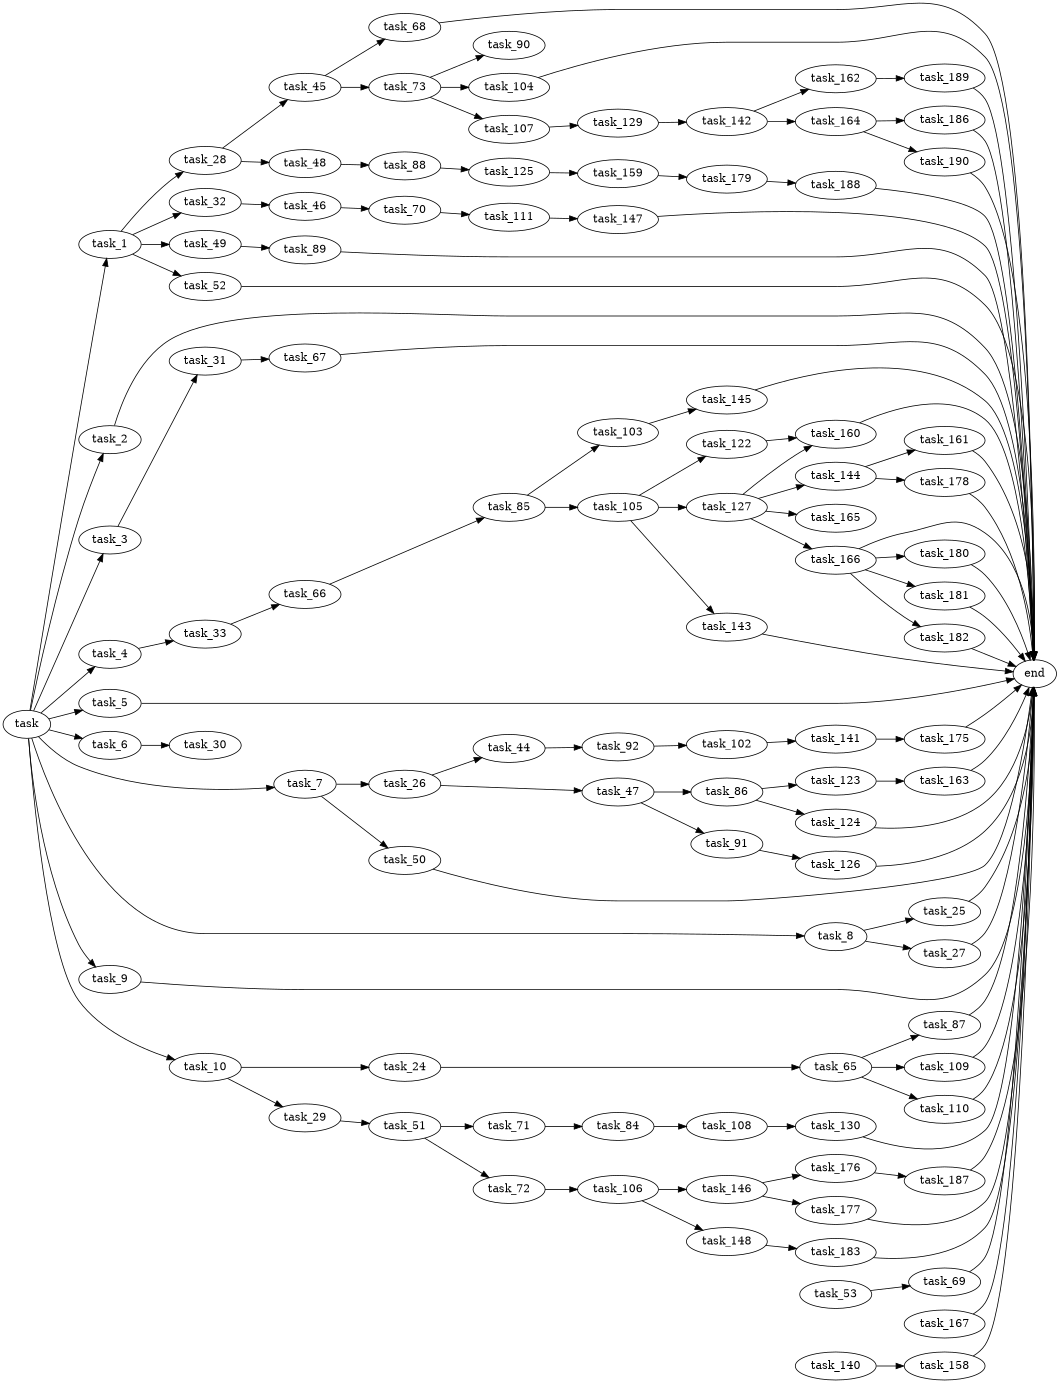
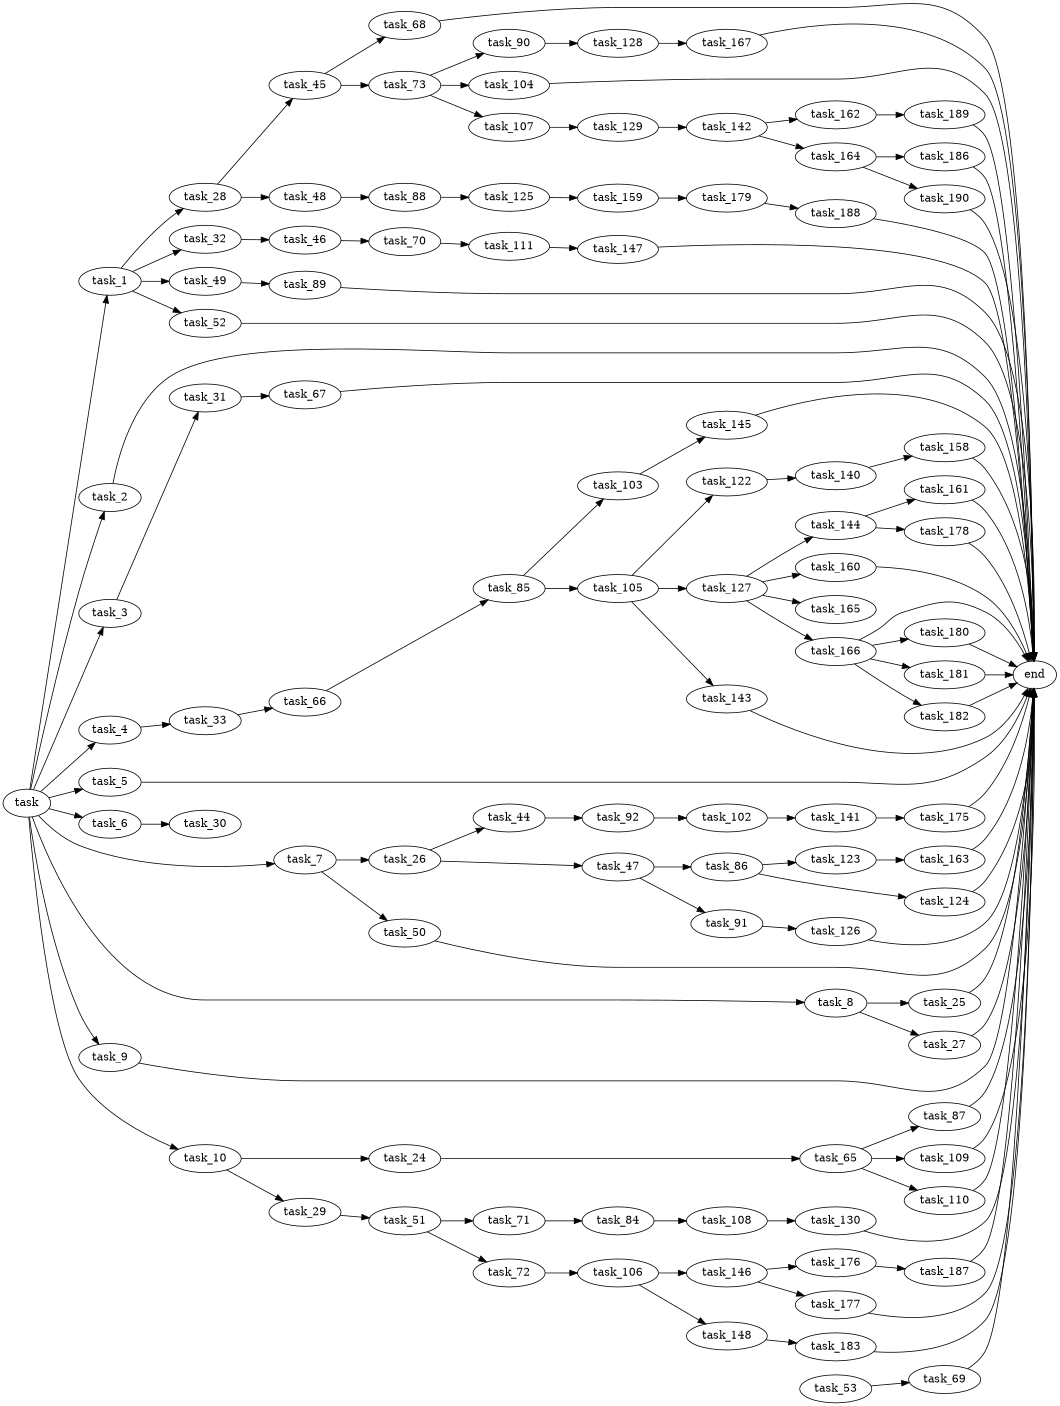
  digraph {
    rankdir=LR
    n1 [label=task]
    task_1
    task_2
    task_3
    task_4
    task_5
    task_6
    task_7
    task_8
    task_9
    task_10
    task_28
    task_32
    task_49
    task_52
    end
    task_31
    task_33
    task_30
    task_26
    task_50
    task_25
    task_27
    task_24
    task_29
    task_45
    task_48
    task_46
    task_89
    task_67
    task_66
    task_44
    task_47
    task_65
    task_51
    task_87
    task_109
    task_110
    task_92
    task_86
    task_91
    task_68
    task_73
    task_88
    task_71
    task_72
    task_53
    task_69
    task_70
    task_85
    task_102
    task_90
    task_104
    task_107
    task_111
    task_123
    task_124
    task_126
    task_125
    task_84
    task_106
    task_103
    task_105
    task_147
    task_108
    task_146
    task_148
+   task_128
    task_129
    task_130
    task_145
    task_122
    task_127
    task_143
    task_163
    task_159
    task_167
    task_141
    task_175
    task_140
    task_144
    task_160
    task_165
    task_166
    task_176
    task_177
    task_183
    task_142
    task_158
    task_179
    task_161
    task_178
    task_180
    task_181
    task_182
    task_162
    task_164
    task_189
    task_186
    task_190
    task_187
    task_188
    n1 -> task_1
    n1 -> task_2
    n1 -> task_3
    n1 -> task_4
    n1 -> task_5
    n1 -> task_6
    n1 -> task_7
    n1 -> task_8
    n1 -> task_9
    n1 -> task_10
    task_1 -> task_28
    task_1 -> task_32
    task_1 -> task_49
    task_1 -> task_52
    task_2 -> end
    task_3 -> task_31
    task_4 -> task_33
    task_5 -> end
    task_6 -> task_30
    task_7 -> task_26
    task_7 -> task_50
    task_8 -> task_25
    task_8 -> task_27
    task_9 -> end
    task_10 -> task_24
    task_10 -> task_29
    task_28 -> task_45
    task_28 -> task_48
    task_32 -> task_46
    task_49 -> task_89
    task_52 -> end
    task_31 -> task_67
    task_33 -> task_66
    task_26 -> task_44
    task_26 -> task_47
    task_50 -> end
    task_25 -> end
    task_27 -> end
    task_24 -> task_65
    task_29 -> task_51
    task_45 -> task_68
    task_45 -> task_73
    task_48 -> task_88
    task_46 -> task_70
    task_89 -> end
    task_67 -> end
    task_66 -> task_85
    task_44 -> task_92
    task_47 -> task_86
    task_47 -> task_91
    task_65 -> task_87
    task_65 -> task_109
    task_65 -> task_110
    task_51 -> task_71
    task_51 -> task_72
    task_87 -> end
    task_109 -> end
    task_110 -> end
    task_92 -> task_102
    task_86 -> task_123
    task_86 -> task_124
    task_91 -> task_126
    task_68 -> end
    task_73 -> task_90
    task_73 -> task_104
    task_73 -> task_107
    task_88 -> task_125
    task_71 -> task_84
    task_72 -> task_106
    task_53 -> task_69
    task_69 -> end
    task_70 -> task_111
    task_85 -> task_103
    task_85 -> task_105
    task_102 -> task_141
+   task_90 -> task_128
    task_104 -> end
    task_107 -> task_129
    task_111 -> task_147
    task_123 -> task_163
    task_124 -> end
    task_126 -> end
    task_125 -> task_159
    task_84 -> task_108
    task_106 -> task_146
    task_106 -> task_148
    task_103 -> task_145
    task_105 -> task_122
    task_105 -> task_127
    task_105 -> task_143
    task_147 -> end
    task_108 -> task_130
    task_146 -> task_176
    task_146 -> task_177
    task_148 -> task_183
+   task_128 -> task_167
    task_129 -> task_142
    task_130 -> end
    task_145 -> end
-   task_122 -> task_160
+   task_122 -> task_140
    task_127 -> task_144
    task_127 -> task_160
    task_127 -> task_165
    task_127 -> task_166
    task_143 -> end
    task_163 -> end
    task_159 -> task_179
    task_167 -> end
    task_141 -> task_175
    task_175 -> end
    task_140 -> task_158
    task_144 -> task_161
    task_144 -> task_178
    task_160 -> end
    task_166 -> end
    task_166 -> task_180
    task_166 -> task_181
    task_166 -> task_182
    task_176 -> task_187
    task_177 -> end
    task_183 -> end
    task_142 -> task_162
    task_142 -> task_164
    task_158 -> end
    task_179 -> task_188
    task_161 -> end
    task_178 -> end
    task_180 -> end
    task_181 -> end
    task_182 -> end
    task_162 -> task_189
    task_164 -> task_186
    task_164 -> task_190
    task_189 -> end
    task_186 -> end
    task_190 -> end
    task_187 -> end
    task_188 -> end
  }
